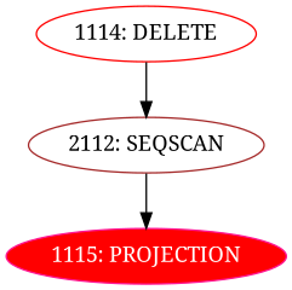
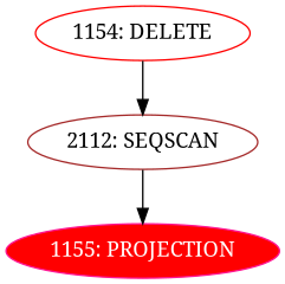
  digraph {
    fontname="Noto Serif"
    node [fontname="Noto Serif"]
    edge [fontname="Noto Serif"]
    n1 [color=brown label="2112: SEQSCAN"]
-   n2 [color=deeppink fillcolor=red fontcolor=white label="1115: PROJECTION" style=filled]
-   n3 [color=red label="1114: DELETE"]
+   n2 [color=deeppink fillcolor=red fontcolor=white label="1155: PROJECTION" style=filled]
+   n3 [color=red label="1154: DELETE"]
    n1 -> n2
    n3 -> n1
  }
